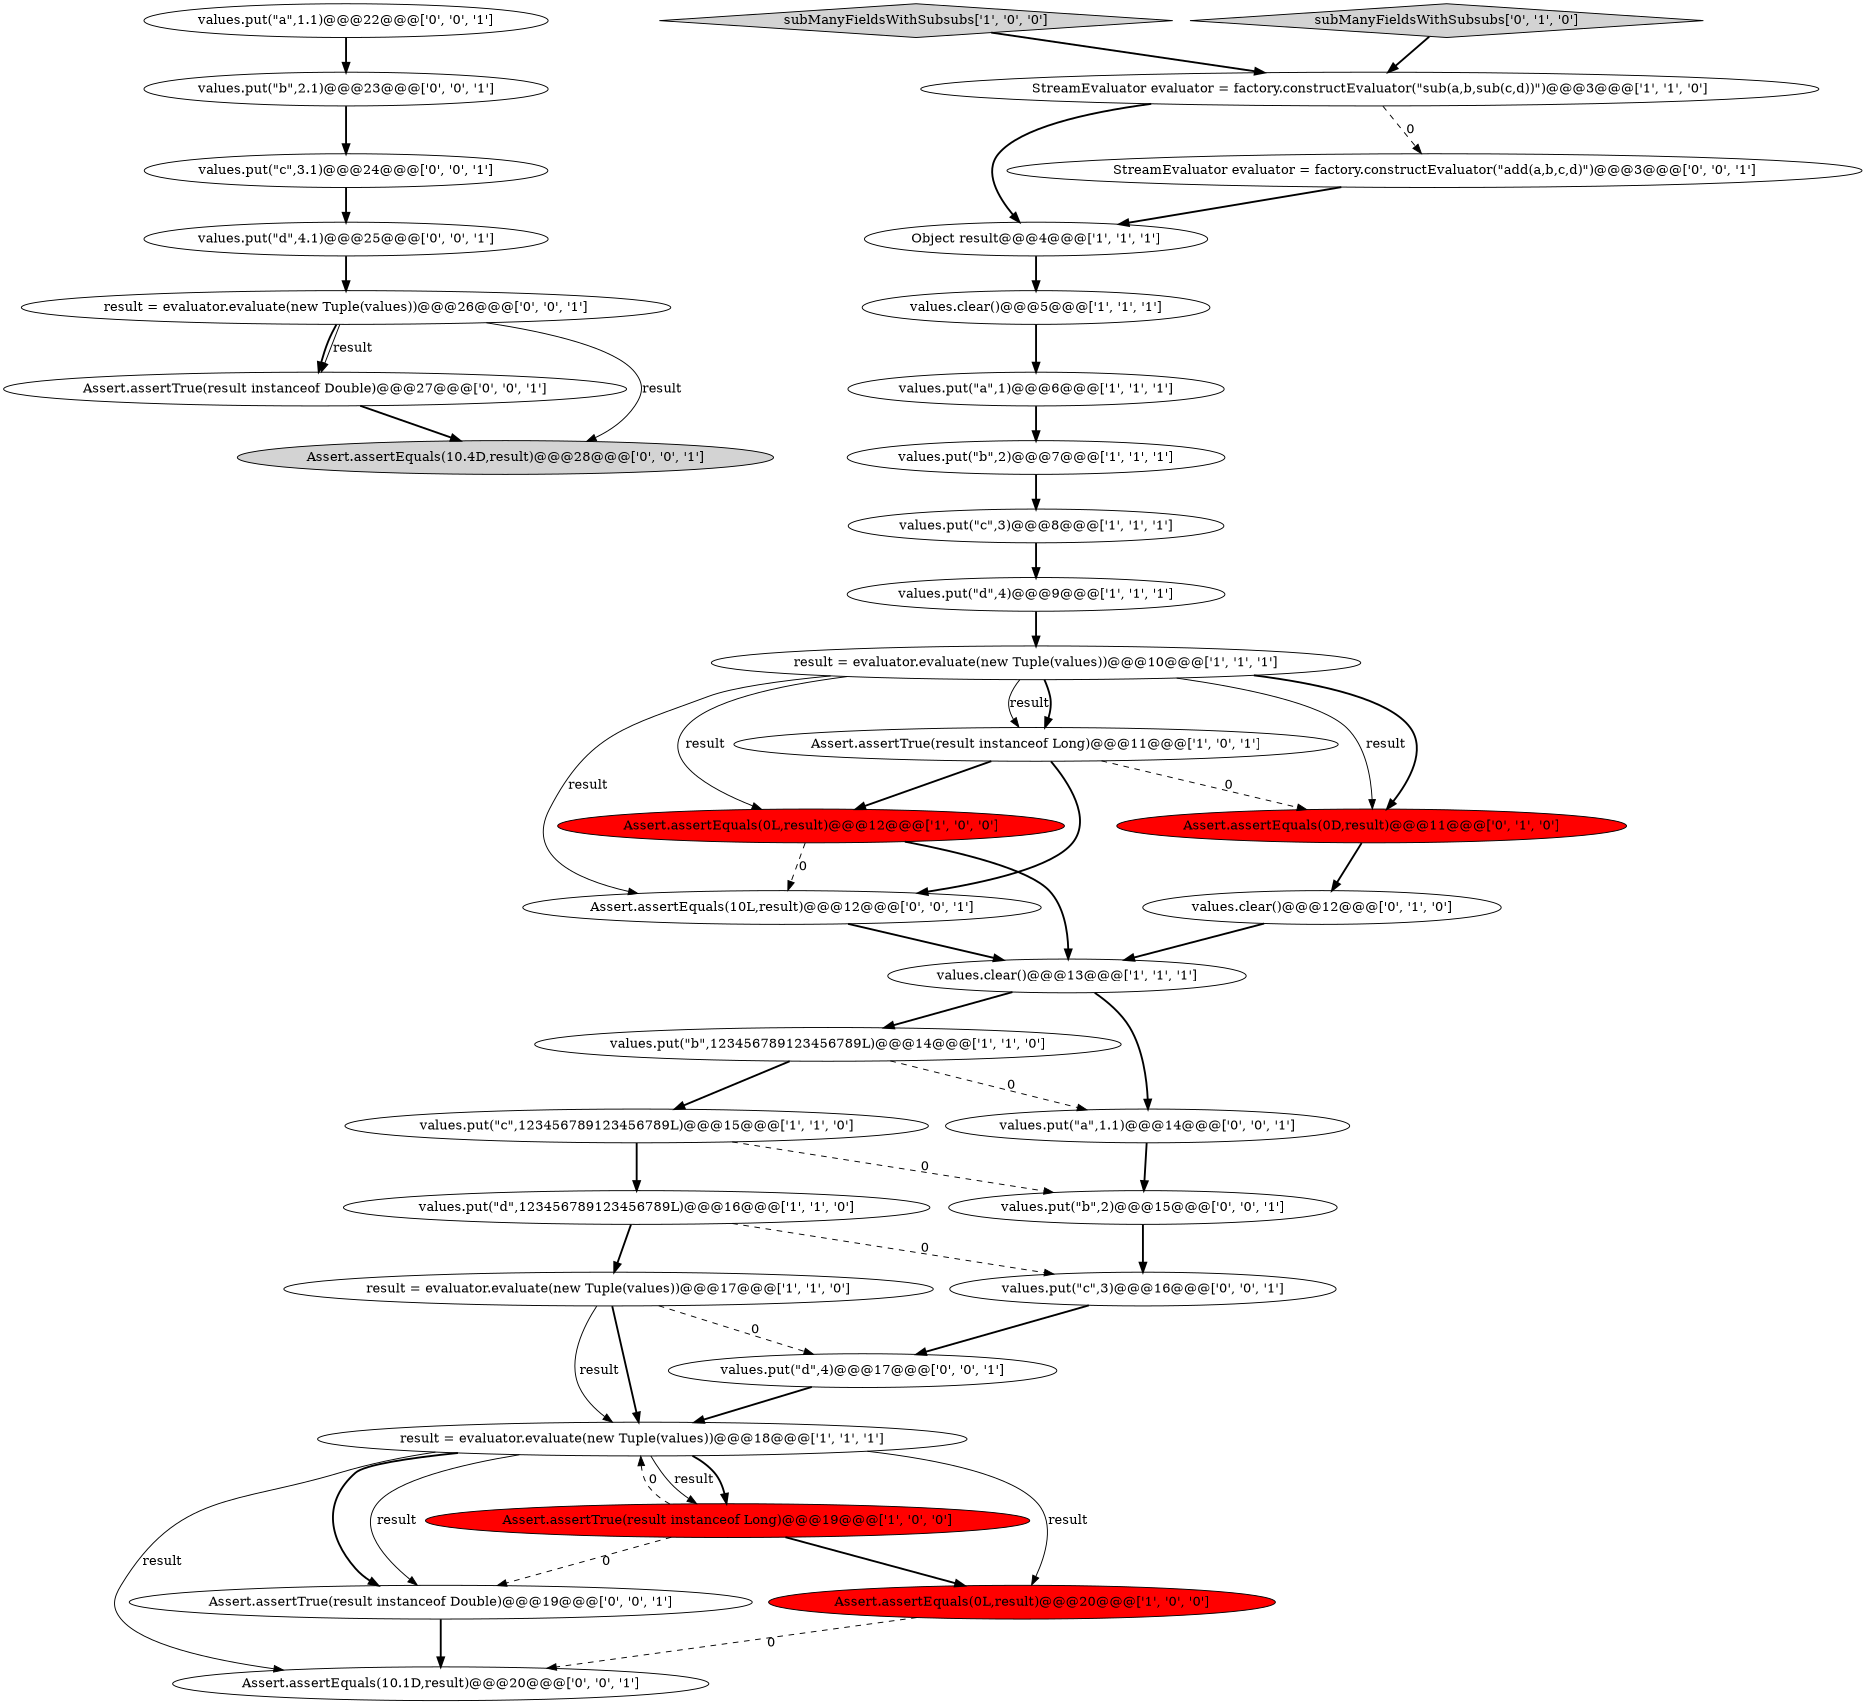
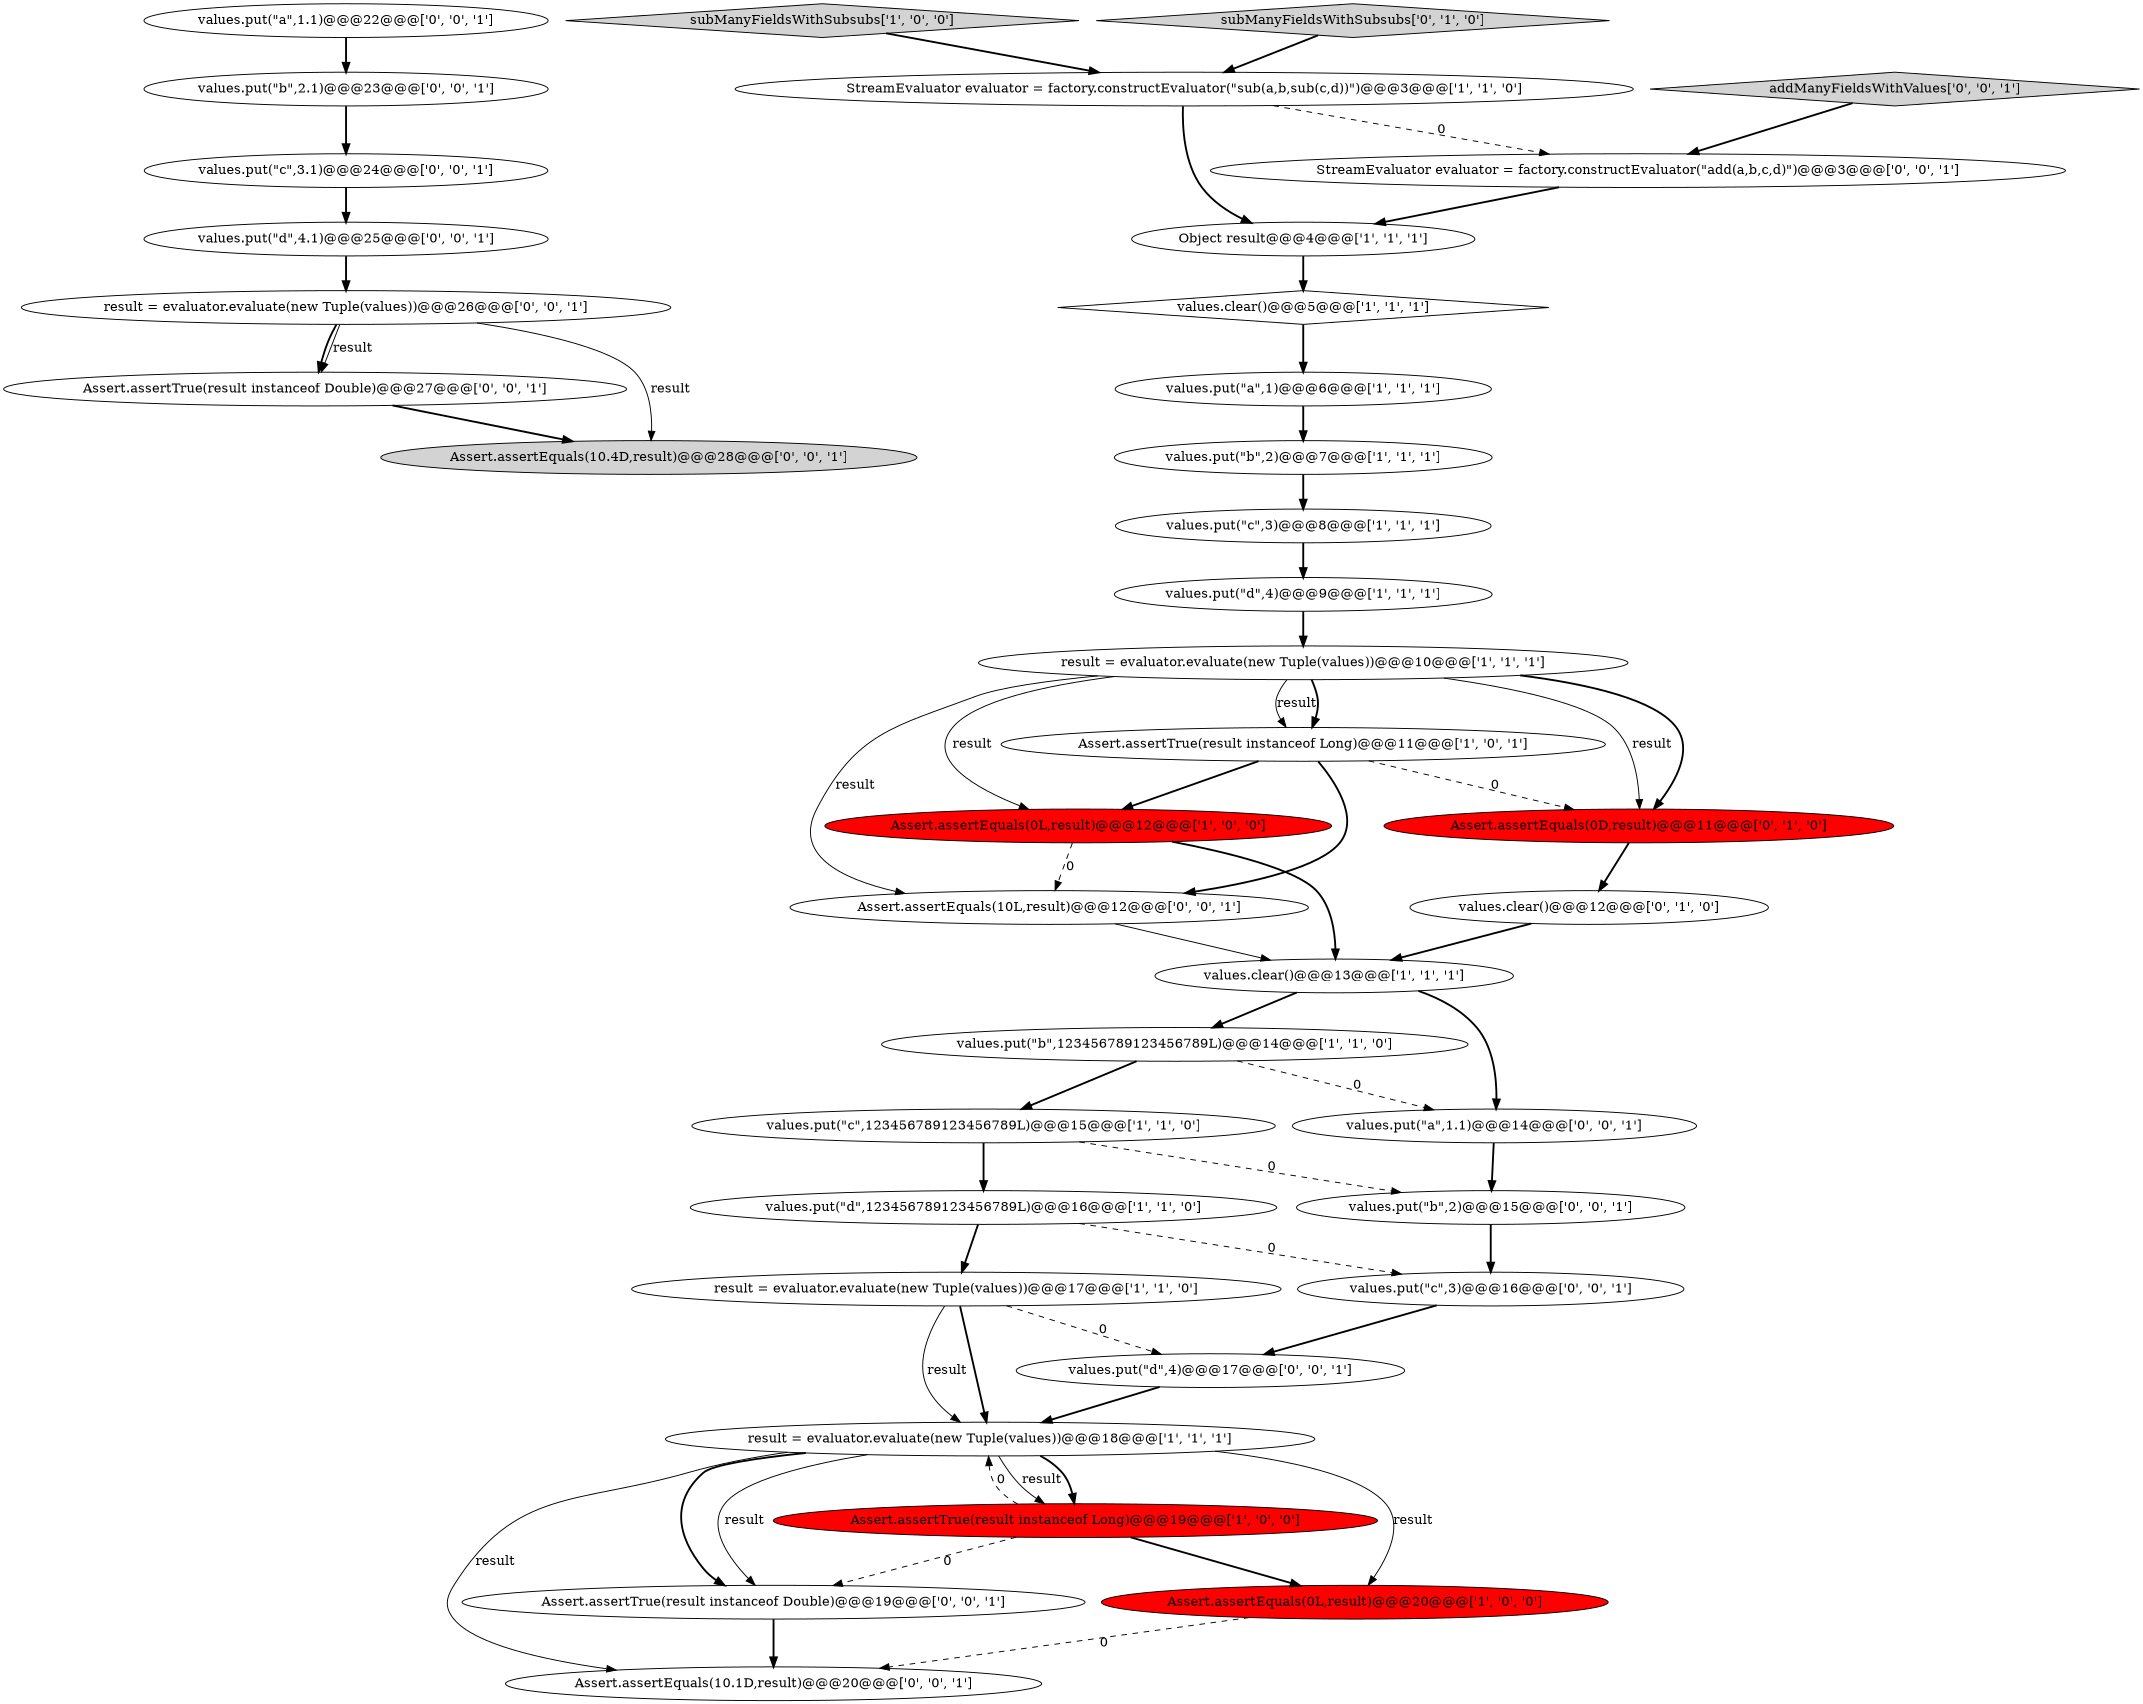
  digraph {
    node [fillcolor=white shape=ellipse style=filled]
    edge [style=bold]
    n1 [label="values.put(\"d\",4.1)@@@25@@@['0', '0', '1']"]
    n2 [label="result = evaluator.evaluate(new Tuple(values))@@@26@@@['0', '0', '1']"]
    n3 [label="Assert.assertTrue(result instanceof Double)@@@27@@@['0', '0', '1']"]
    n4 [fillcolor=lightgray label="Assert.assertEquals(10.4D,result)@@@28@@@['0', '0', '1']"]
    n5 [label="values.clear()@@@13@@@['1', '1', '1']"]
    n6 [label="values.put(\"a\",1.1)@@@14@@@['0', '0', '1']"]
    n7 [label="values.put(\"b\",123456789123456789L)@@@14@@@['1', '1', '0']"]
    n8 [label="values.put(\"b\",2)@@@15@@@['0', '0', '1']"]
    n9 [label="values.put(\"c\",123456789123456789L)@@@15@@@['1', '1', '0']"]
    n10 [label="values.put(\"a\",1.1)@@@22@@@['0', '0', '1']"]
    n11 [label="values.put(\"b\",2.1)@@@23@@@['0', '0', '1']"]
    n12 [label="values.put(\"a\",1)@@@6@@@['1', '1', '1']"]
    n13 [label="values.put(\"b\",2)@@@7@@@['1', '1', '1']"]
    n14 [label="values.put(\"c\",3)@@@8@@@['1', '1', '1']"]
    n15 [label="result = evaluator.evaluate(new Tuple(values))@@@17@@@['1', '1', '0']"]
    n16 [label="values.put(\"d\",4)@@@17@@@['0', '0', '1']"]
    n17 [label="result = evaluator.evaluate(new Tuple(values))@@@18@@@['1', '1', '1']"]
    n18 [label="Assert.assertTrue(result instanceof Double)@@@19@@@['0', '0', '1']"]
    n19 [label="Assert.assertEquals(10.1D,result)@@@20@@@['0', '0', '1']"]
    n20 [fillcolor=red label="Assert.assertEquals(0L,result)@@@20@@@['1', '0', '0']"]
    n21 [fillcolor=red label="Assert.assertTrue(result instanceof Long)@@@19@@@['1', '0', '0']"]
    n22 [label="Assert.assertEquals(10L,result)@@@12@@@['0', '0', '1']"]
    n23 [label="StreamEvaluator evaluator = factory.constructEvaluator(\"sub(a,b,sub(c,d))\")@@@3@@@['1', '1', '0']"]
    n24 [label="StreamEvaluator evaluator = factory.constructEvaluator(\"add(a,b,c,d)\")@@@3@@@['0', '0', '1']"]
    n25 [label="Object result@@@4@@@['1', '1', '1']"]
-   n26 [label="values.clear()@@@5@@@['1', '1', '1']"]
+   n26 [label="values.clear()@@@5@@@['1', '1', '1']" shape=diamond]
    n27 [label="values.put(\"d\",4)@@@9@@@['1', '1', '1']"]
    n28 [label="result = evaluator.evaluate(new Tuple(values))@@@10@@@['1', '1', '1']"]
    n29 [label="values.put(\"c\",3.1)@@@24@@@['0', '0', '1']"]
    n30 [label="values.put(\"c\",3)@@@16@@@['0', '0', '1']"]
    n31 [label="values.put(\"d\",123456789123456789L)@@@16@@@['1', '1', '0']"]
    n32 [fillcolor=lightgray label="subManyFieldsWithSubsubs['1', '0', '0']" shape=diamond]
    n33 [fillcolor=red label="Assert.assertEquals(0L,result)@@@12@@@['1', '0', '0']"]
    n34 [fillcolor=red label="Assert.assertEquals(0D,result)@@@11@@@['0', '1', '0']"]
    n35 [label="Assert.assertTrue(result instanceof Long)@@@11@@@['1', '0', '1']"]
    n36 [label="values.clear()@@@12@@@['0', '1', '0']"]
+   n37 [fillcolor=lightgray label="addManyFieldsWithValues['0', '0', '1']" shape=diamond]
    n38 [fillcolor=lightgray label="subManyFieldsWithSubsubs['0', '1', '0']" shape=diamond]
    n1 -> n2
    n2 -> n3
    n2 -> n3 [label=result style=solid]
    n2 -> n4 [label=result style=solid]
    n3 -> n4
    n5 -> n6
    n5 -> n7
    n6 -> n8
    n7 -> n6 [label=0 style=dashed]
    n7 -> n9
    n8 -> n30
    n9 -> n8 [label=0 style=dashed]
    n9 -> n31
    n10 -> n11
    n11 -> n29
    n12 -> n13
    n13 -> n14
    n14 -> n27
    n15 -> n16 [label=0 style=dashed]
    n15 -> n17
    n15 -> n17 [label=result style=solid]
    n16 -> n17
    n17 -> n18
    n17 -> n18 [label=result style=solid]
    n17 -> n19 [label=result style=solid]
    n17 -> n20 [label=result style=solid]
    n17 -> n21 [label=result style=solid]
    n17 -> n21
    n18 -> n19
    n20 -> n19 [label=0 style=dashed]
    n21 -> n17 [label=0 style=dashed]
    n21 -> n18 [label=0 style=dashed]
    n21 -> n20
-   n22 -> n5
+   n22 -> n5 [style=solid]
    n23 -> n24 [label=0 style=dashed]
    n23 -> n25
    n24 -> n25
    n25 -> n26
    n26 -> n12
    n27 -> n28
    n28 -> n22 [label=result style=solid]
    n28 -> n33 [label=result style=solid]
    n28 -> n34 [label=result style=solid]
    n28 -> n34
    n28 -> n35 [label=result style=solid]
    n28 -> n35
    n29 -> n1
    n30 -> n16
    n31 -> n15
    n31 -> n30 [label=0 style=dashed]
    n32 -> n23
    n33 -> n5
    n33 -> n22 [label=0 style=dashed]
    n34 -> n36
    n35 -> n22
    n35 -> n33
    n35 -> n34 [label=0 style=dashed]
    n36 -> n5
+   n37 -> n24
    n38 -> n23
  }
